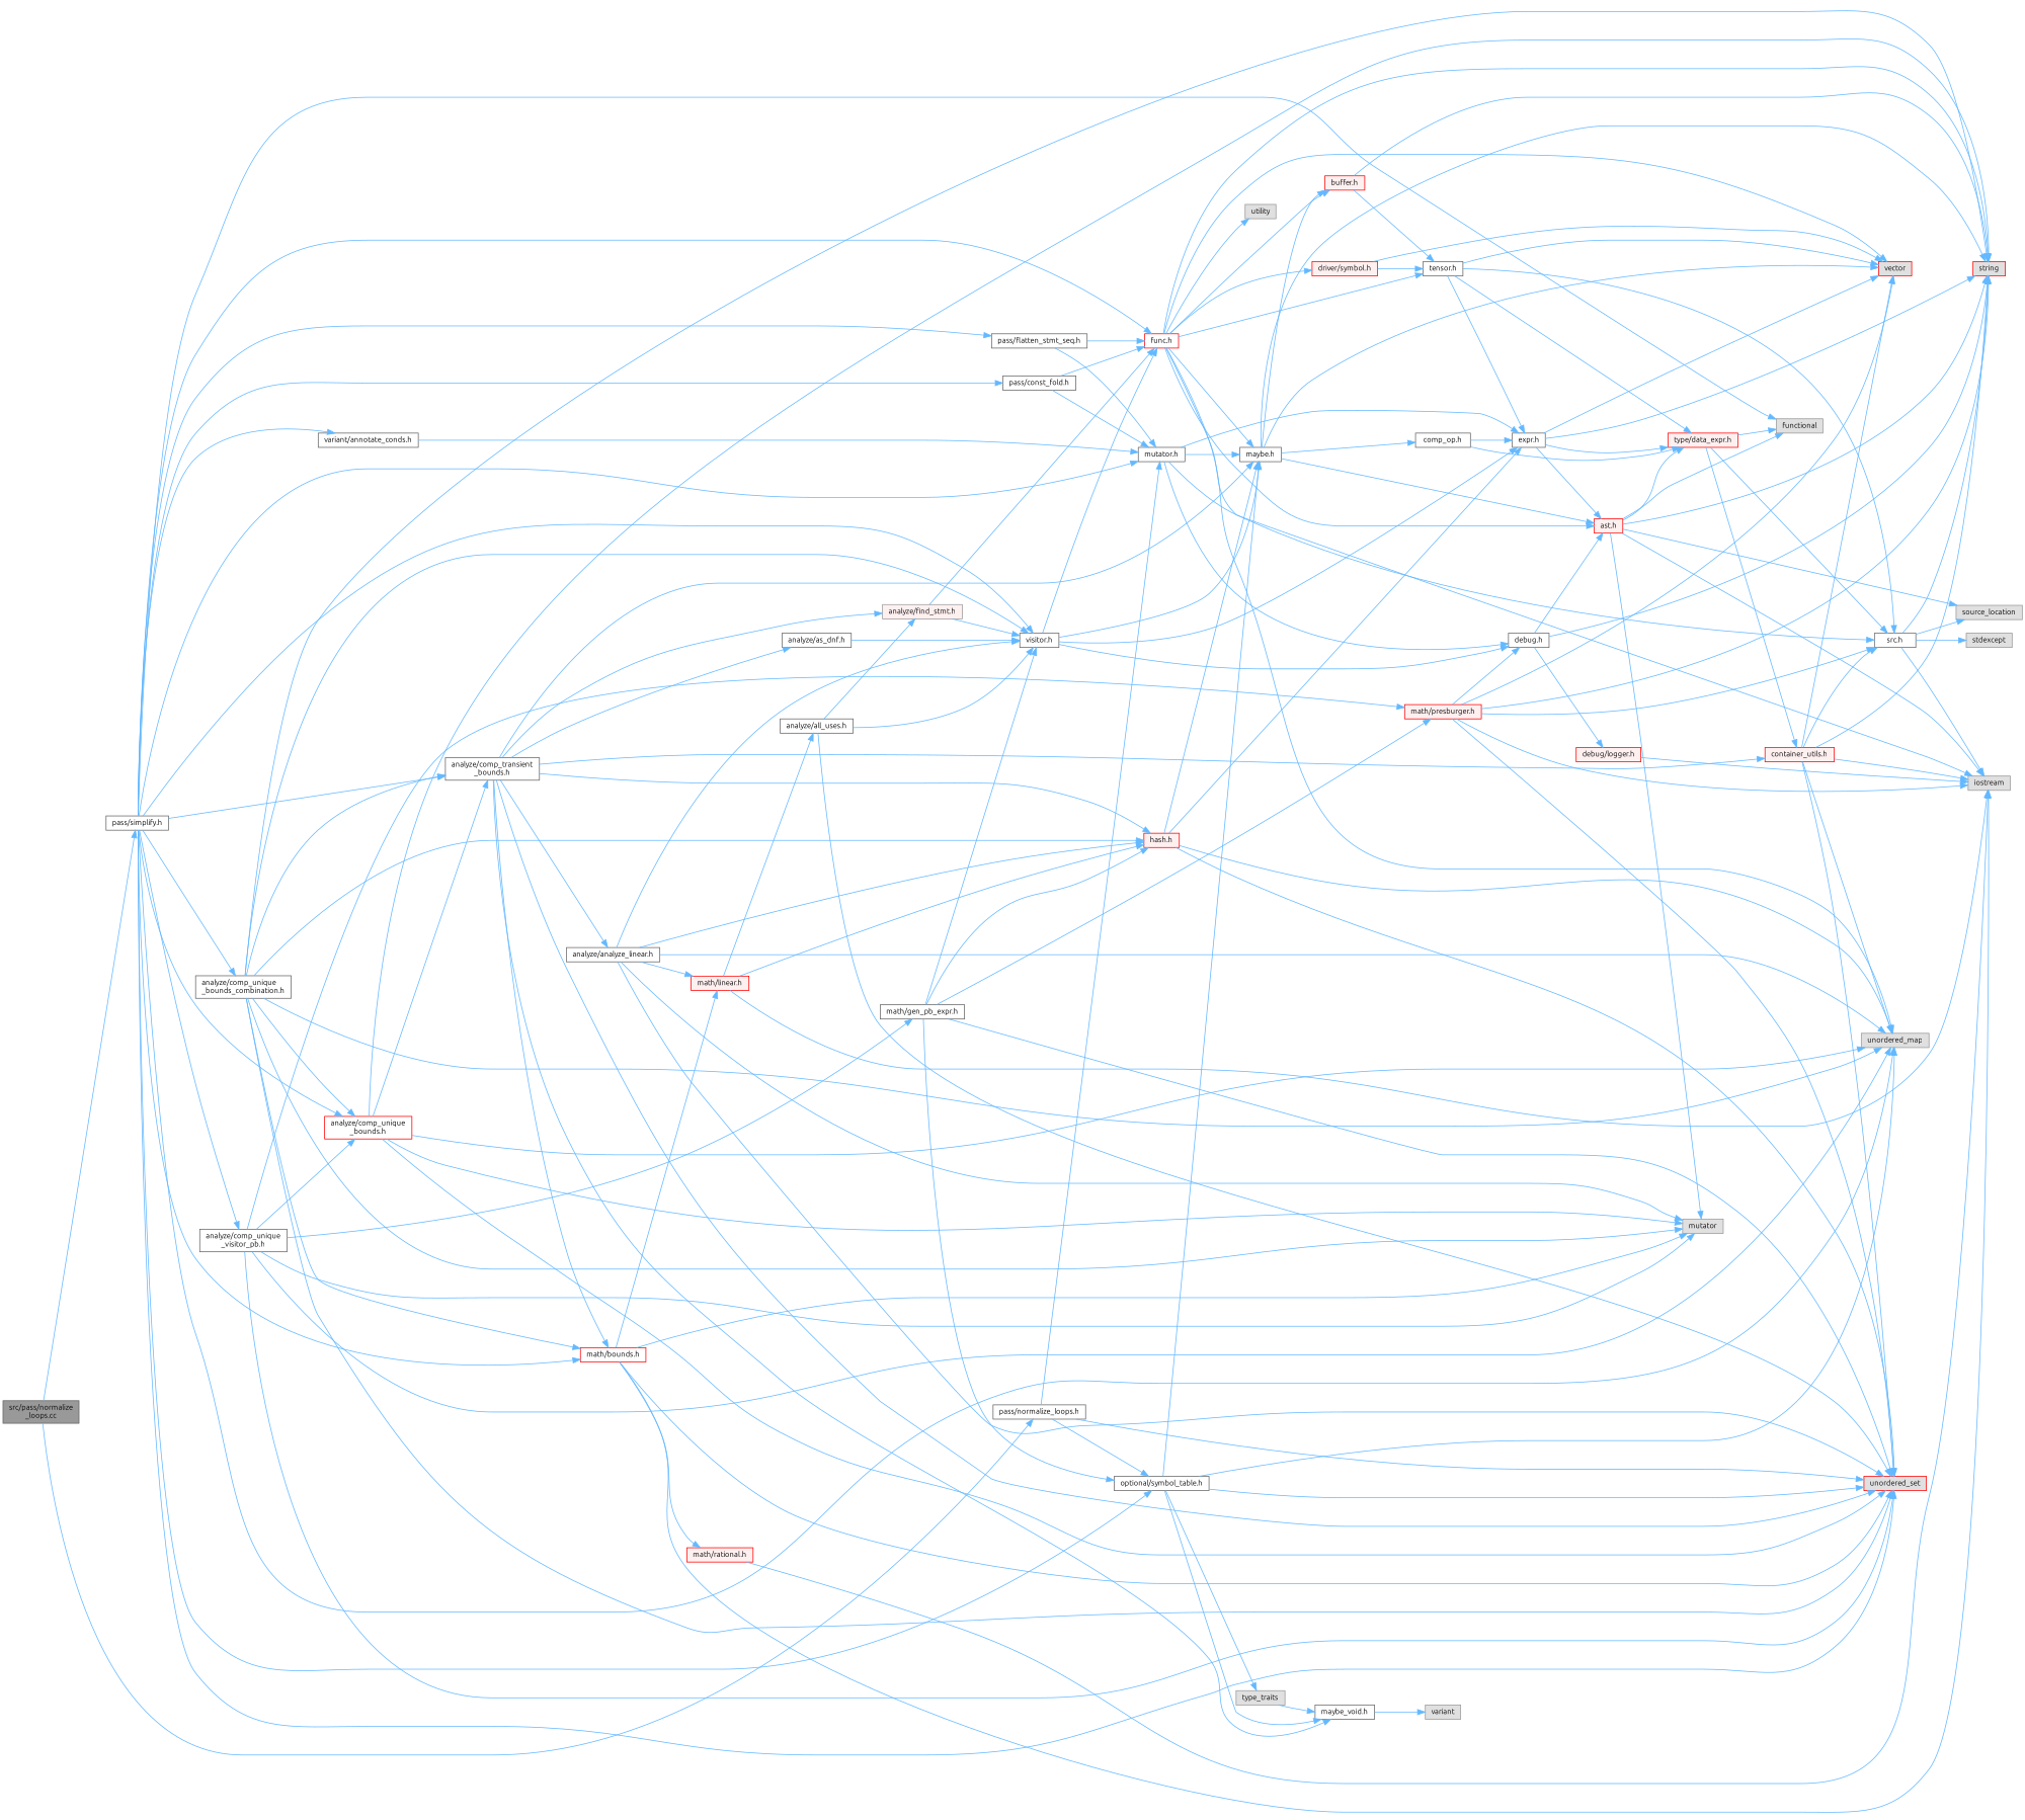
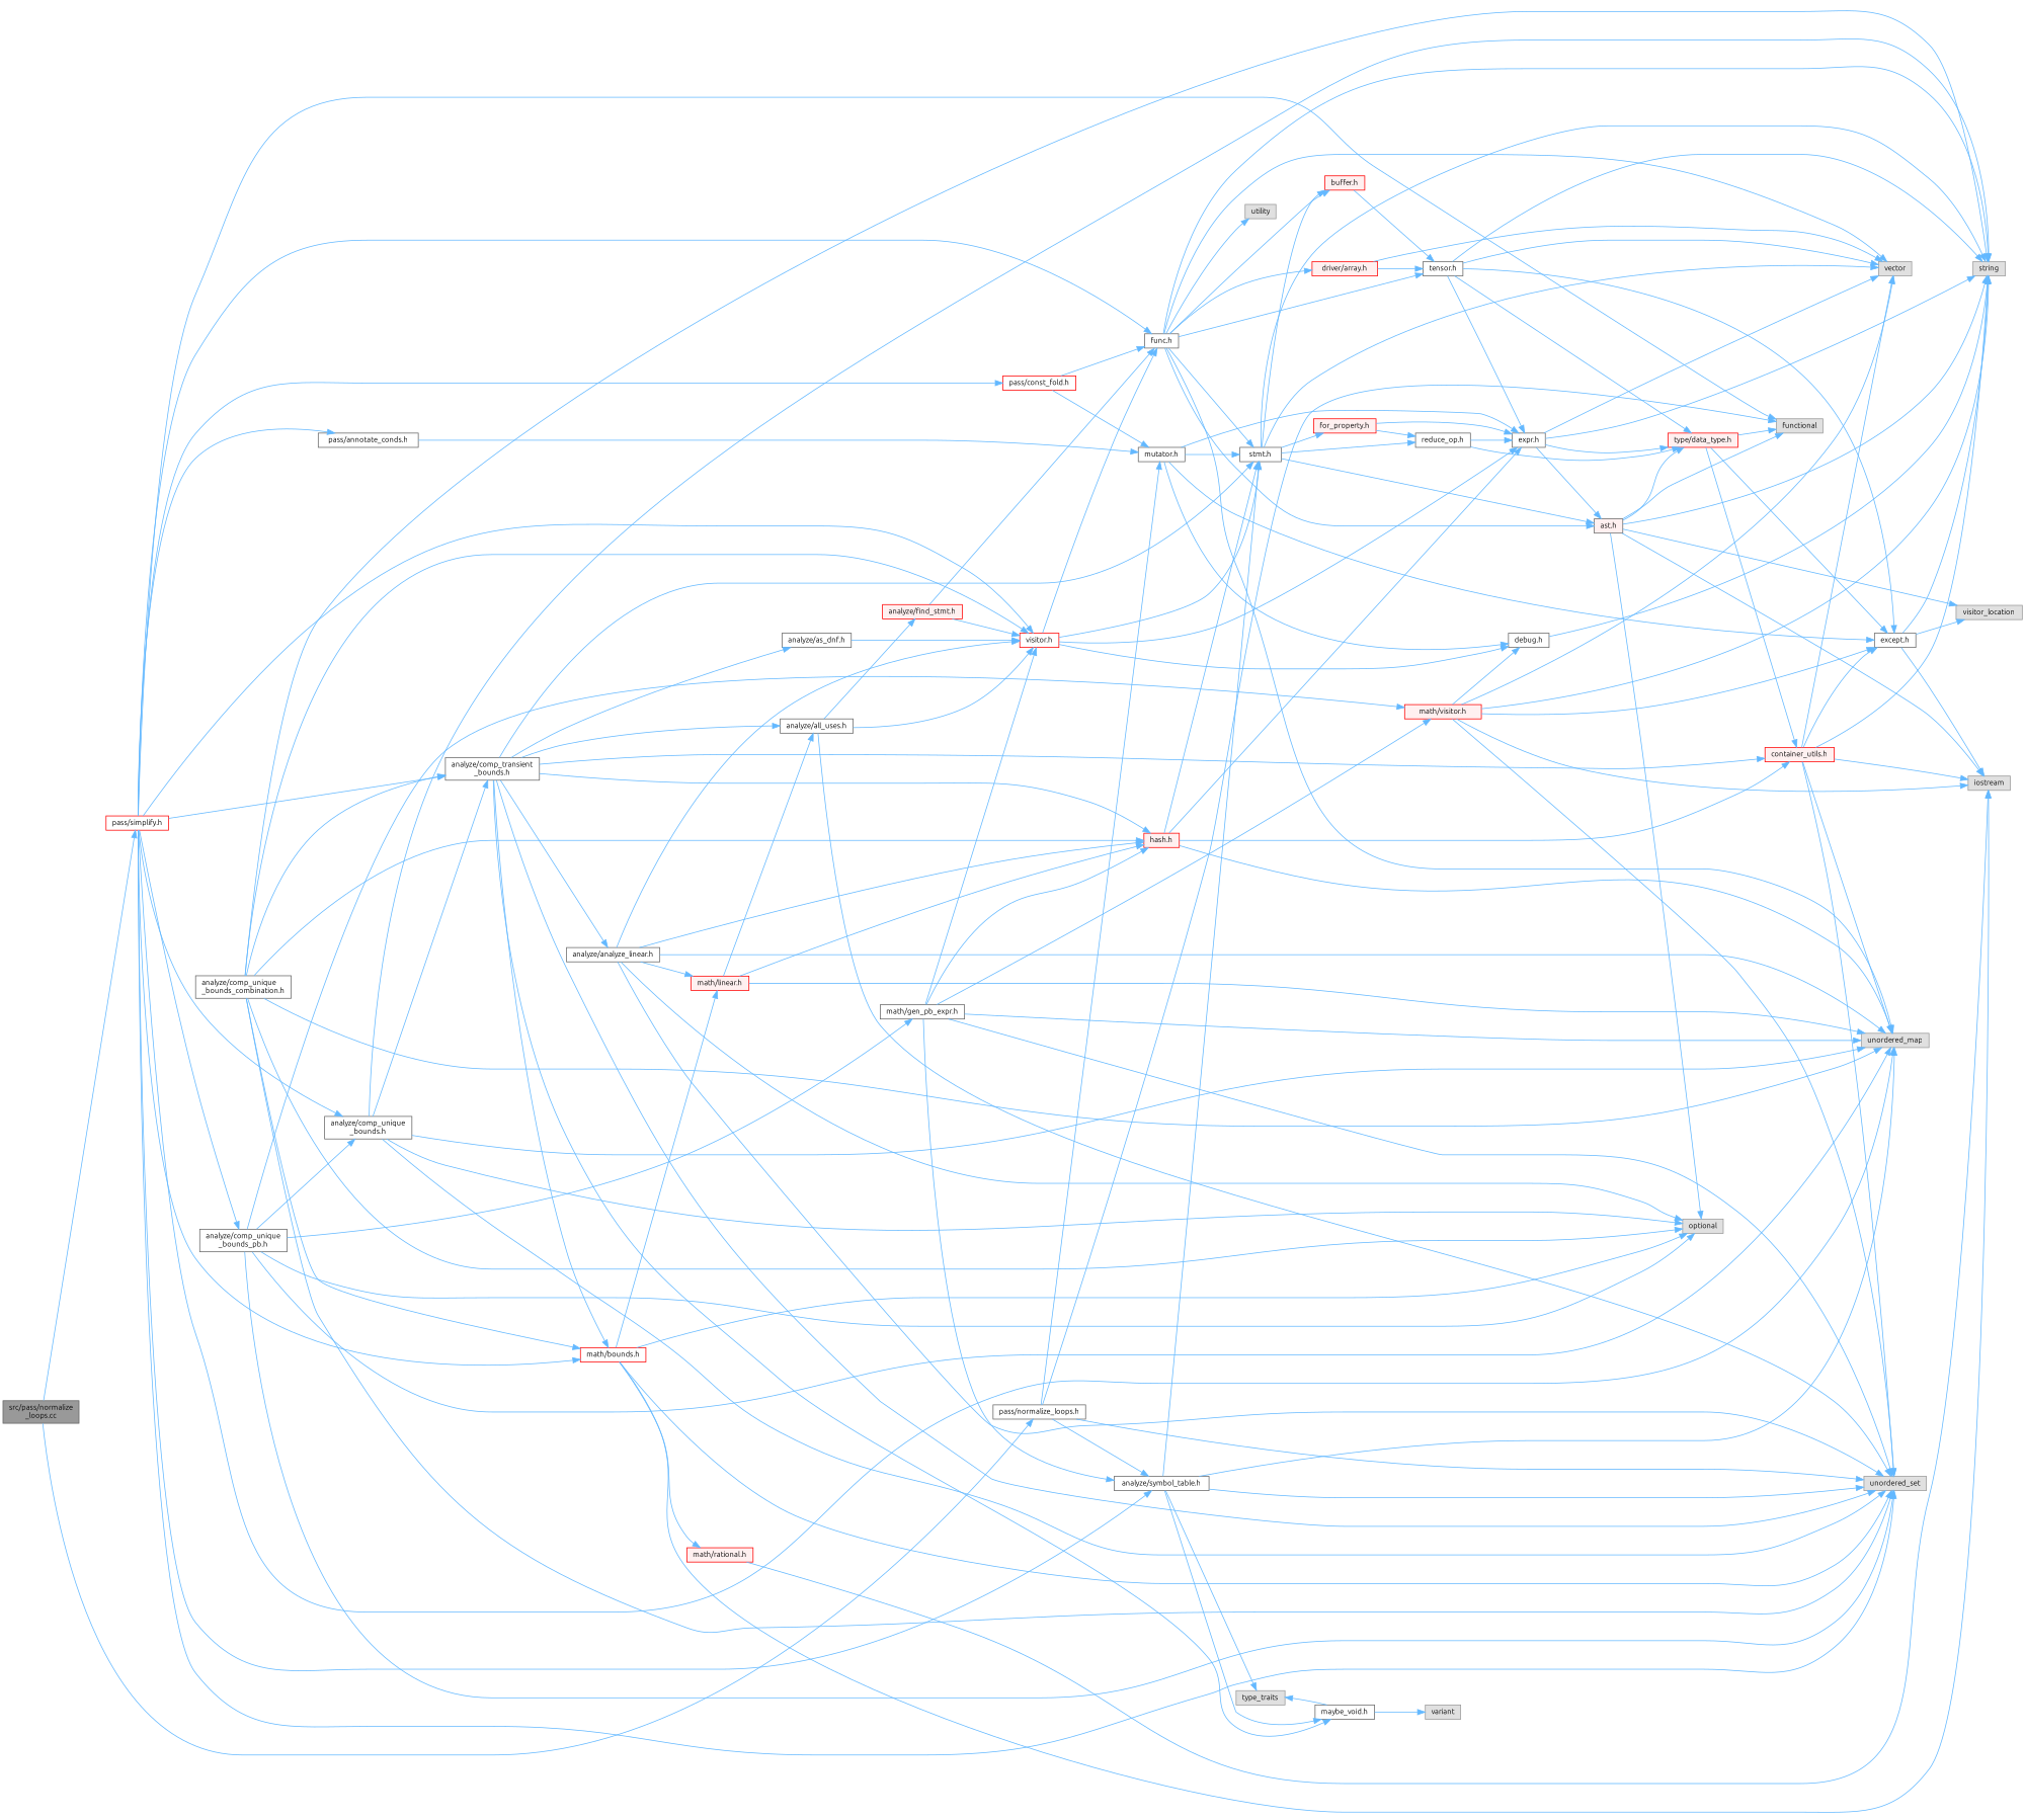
  digraph {
    fontname=Ubuntu
    rankdir=LR
    node [color=grey40 fillcolor=white fontname=Ubuntu fontsize=10 shape=box style=filled]
    edge [color=steelblue1 fontname=Ubuntu fontsize=10 labelfontname=Helvetica labelfontsize=10 style=solid]
    n1 [color=gray40 fillcolor=grey60 fontcolor=black height=0.2 label="src/pass/normalize\l_loops.cc" width=0.4]
    n2 [height=0.2 label="pass/normalize_loops.h" width=0.4]
-   n3 [height=0.2 label="pass/simplify.h" width=0.4]
+   n3 [color=red height=0.2 label="pass/simplify.h" width=0.4]
    n4 [color=grey60 fillcolor="#E0E0E0" height=0.2 label=functional width=0.4]
-   n5 [color=red fillcolor="#E0E0E0" height=0.2 label=unordered_set width=0.4]
-   n6 [height=0.2 label="optional/symbol_table.h" width=0.4]
+   n5 [color=grey60 fillcolor="#E0E0E0" height=0.2 label=unordered_set width=0.4]
+   n6 [height=0.2 label="analyze/symbol_table.h" width=0.4]
    n7 [height=0.2 label="mutator.h" width=0.4]
    n8 [color=grey60 fillcolor="#E0E0E0" height=0.2 label=unordered_map width=0.4]
    n9 [height=0.2 label="analyze/comp_transient\l_bounds.h" width=0.4]
-   n10 [color=red height=0.2 label="func.h" width=0.4]
-   n11 [height=0.2 label="visitor.h" width=0.4]
+   n10 [height=0.2 label="func.h" width=0.4]
+   n11 [color=red height=0.2 label="visitor.h" width=0.4]
    n12 [color=red height=0.2 label="math/bounds.h" width=0.4]
-   n13 [color=red height=0.2 label="analyze/comp_unique\l_bounds.h" width=0.4]
+   n13 [height=0.2 label="analyze/comp_unique\l_bounds.h" width=0.4]
    n14 [height=0.2 label="analyze/comp_unique\l_bounds_combination.h" width=0.4]
-   n15 [height=0.2 label="analyze/comp_unique\l_visitor_pb.h" width=0.4]
-   n16 [height=0.2 label="variant/annotate_conds.h" width=0.4]
-   n17 [height=0.2 label="pass/const_fold.h" width=0.4]
-   n18 [height=0.2 label="pass/flatten_stmt_seq.h" width=0.4]
+   n15 [height=0.2 label="analyze/comp_unique\l_bounds_pb.h" width=0.4]
+   n16 [height=0.2 label="pass/annotate_conds.h" width=0.4]
+   n17 [color=red height=0.2 label="pass/const_fold.h" width=0.4]
    n19 [color=grey60 fillcolor="#E0E0E0" height=0.2 label=type_traits width=0.4]
    n20 [height=0.2 label="maybe_void.h" width=0.4]
-   n21 [height=0.2 label="maybe.h" width=0.4]
-   n22 [height=0.2 label="src.h" width=0.4]
+   n21 [height=0.2 label="stmt.h" width=0.4]
+   n22 [height=0.2 label="except.h" width=0.4]
    n23 [height=0.2 label="expr.h" width=0.4]
    n24 [height=0.2 label="debug.h" width=0.4]
    n25 [color=grey60 fillcolor="#E0E0E0" height=0.2 label=variant width=0.4]
-   n26 [color=red fillcolor="#E0E0E0" height=0.2 label=string width=0.4]
-   n27 [color=red fillcolor="#E0E0E0" height=0.2 label=vector width=0.4]
-   n28 [color=red fillcolor="#FFF0F0" height=0.2 label="ast.h" width=0.4]
+   n26 [color=grey60 fillcolor="#E0E0E0" height=0.2 label=string width=0.4]
+   n27 [color=grey60 fillcolor="#E0E0E0" height=0.2 label=vector width=0.4]
+   n28 [fillcolor="#FFF0F0" height=0.2 label="ast.h" width=0.4]
    n29 [color=red fillcolor="#FFF0F0" height=0.2 label="buffer.h" width=0.4]
-   n31 [height=0.2 label="comp_op.h" width=0.4]
+   n30 [color=red fillcolor="#FFF0F0" height=0.2 label="for_property.h" width=0.4]
+   n31 [height=0.2 label="reduce_op.h" width=0.4]
    n32 [color=grey60 fillcolor="#E0E0E0" height=0.2 label=iostream width=0.4]
-   n33 [color=grey60 fillcolor="#E0E0E0" height=0.2 label=mutator width=0.4]
-   n34 [color=grey60 fillcolor="#E0E0E0" height=0.2 label=source_location width=0.4]
-   n35 [color=red fillcolor="#FFF0F0" height=0.2 label="type/data_expr.h" width=0.4]
+   n33 [color=grey60 fillcolor="#E0E0E0" height=0.2 label=optional width=0.4]
+   n34 [color=grey60 fillcolor="#E0E0E0" height=0.2 label=visitor_location width=0.4]
+   n35 [color=red fillcolor="#FFF0F0" height=0.2 label="type/data_type.h" width=0.4]
    n36 [height=0.2 label="tensor.h" width=0.4]
    n37 [color=red fillcolor="#FFF0F0" height=0.2 label="container_utils.h" width=0.4]
-   n38 [color=grey60 fillcolor="#E0E0E0" height=0.2 label=stdexcept width=0.4]
-   n39 [color=red fillcolor="#FFF0F0" height=0.2 label="debug/logger.h" width=0.4]
    n40 [height=0.2 label="analyze/all_uses.h" width=0.4]
    n41 [height=0.2 label="analyze/analyze_linear.h" width=0.4]
    n42 [color=red fillcolor="#FFF0F0" height=0.2 label="hash.h" width=0.4]
    n43 [height=0.2 label="analyze/as_dnf.h" width=0.4]
    n44 [color=grey60 fillcolor="#E0E0E0" height=0.2 label=utility width=0.4]
-   n45 [color=red fillcolor="#FFF0F0" height=0.2 label="driver/symbol.h" width=0.4]
+   n45 [color=red fillcolor="#FFF0F0" height=0.2 label="driver/array.h" width=0.4]
    n46 [color=red fillcolor="#FFF0F0" height=0.2 label="math/linear.h" width=0.4]
    n47 [color=red fillcolor="#FFF0F0" height=0.2 label="math/rational.h" width=0.4]
    n48 [height=0.2 label="math/gen_pb_expr.h" width=0.4]
-   n49 [color=red fillcolor="#FFF0F0" height=0.2 label="math/presburger.h" width=0.4]
-   n50 [color=grey60 fillcolor="#FFF0F0" height=0.2 label="analyze/find_stmt.h" width=0.4]
+   n49 [color=red fillcolor="#FFF0F0" height=0.2 label="math/visitor.h" width=0.4]
+   n50 [color=red fillcolor="#FFF0F0" height=0.2 label="analyze/find_stmt.h" width=0.4]
    n1 -> n2
    n1 -> n3
+   n2 -> n4
    n2 -> n5
    n2 -> n6
    n2 -> n7
    n3 -> n4
    n3 -> n5
    n3 -> n6
-   n3 -> n7
    n3 -> n8
    n3 -> n9
    n3 -> n10
    n3 -> n11
    n3 -> n12
    n3 -> n13
-   n3 -> n14
    n3 -> n15
    n3 -> n16
    n3 -> n17
-   n3 -> n18
    n6 -> n5
    n6 -> n8
    n6 -> n19
    n6 -> n20
    n6 -> n21
    n7 -> n21
    n7 -> n22
    n7 -> n23
    n7 -> n24
    n9 -> n5
    n9 -> n12
    n9 -> n20
    n9 -> n21
    n9 -> n37
-   n9 -> n50
+   n9 -> n40
    n9 -> n41
    n9 -> n42
    n9 -> n43
    n10 -> n8
    n10 -> n21
    n10 -> n26
    n10 -> n27
    n10 -> n28
    n10 -> n29
-   n10 -> n32
    n10 -> n36
    n10 -> n44
    n10 -> n45
    n11 -> n10
    n11 -> n21
    n11 -> n23
    n11 -> n24
    n12 -> n5
    n12 -> n32
    n12 -> n33
    n12 -> n46
    n12 -> n47
    n13 -> n5
    n13 -> n8
    n13 -> n9
    n13 -> n26
    n13 -> n33
    n14 -> n5
    n14 -> n8
    n14 -> n9
    n14 -> n11
    n14 -> n12
-   n14 -> n13
    n14 -> n26
    n14 -> n33
    n14 -> n42
    n15 -> n5
    n15 -> n8
    n15 -> n13
    n15 -> n33
    n15 -> n48
    n15 -> n49
    n16 -> n7
    n17 -> n7
    n17 -> n10
-   n18 -> n7
-   n18 -> n10
-   n19 -> n20
+   n20 -> n19
    n20 -> n25
    n21 -> n26
    n21 -> n27
    n21 -> n28
    n21 -> n29
+   n21 -> n30
    n21 -> n31
    n22 -> n26
    n22 -> n32
    n22 -> n34
-   n22 -> n38
    n23 -> n26
    n23 -> n27
    n23 -> n28
    n23 -> n35
    n24 -> n26
-   n24 -> n28
-   n24 -> n39
    n28 -> n4
    n28 -> n26
    n28 -> n32
    n28 -> n33
    n28 -> n34
    n28 -> n35
    n29 -> n36
+   n30 -> n23
+   n30 -> n31
    n31 -> n23
    n31 -> n35
    n35 -> n4
    n35 -> n22
    n35 -> n37
    n36 -> n22
    n36 -> n23
-   n29 -> n26
+   n36 -> n26
    n36 -> n27
    n36 -> n35
    n37 -> n5
    n37 -> n8
    n37 -> n22
    n37 -> n26
    n37 -> n27
    n37 -> n32
-   n39 -> n32
    n40 -> n5
    n40 -> n11
    n40 -> n50
    n41 -> n5
    n41 -> n8
    n41 -> n11
    n41 -> n33
    n41 -> n42
    n41 -> n46
-   n42 -> n5
+   n42 -> n37
    n42 -> n8
    n42 -> n21
    n42 -> n23
    n43 -> n11
    n45 -> n27
    n45 -> n36
-   n46 -> n32
+   n46 -> n8
    n46 -> n40
    n46 -> n42
    n47 -> n32
    n48 -> n5
    n48 -> n6
+   n48 -> n8
    n48 -> n11
    n48 -> n42
    n48 -> n49
    n49 -> n5
    n49 -> n22
    n49 -> n24
    n49 -> n26
    n49 -> n27
    n49 -> n32
    n50 -> n10
    n50 -> n11
  }
